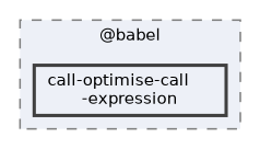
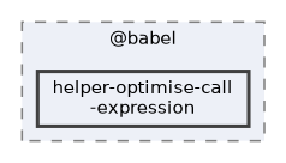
  digraph {
    compound=true
-   n1 [color=grey25 fillcolor="#edf0f7" fontname=Helvetica fontsize=10 height=0.2 label="call-optimise-call\l-expression" shape=box style="filled,bold" width=0.4]
+   n1 [color=grey25 fillcolor="#edf0f7" fontname=Helvetica fontsize=10 height=0.2 label="helper-optimise-call\l-expression" shape=box style="filled,bold" width=0.4]
    subgraph cluster_1 {
      bgcolor="#edf0f7"
      fontname=Helvetica
      fontsize=10
      label="@babel"
      pencolor=grey50
      style="filled,dashed"
      n1
    }
  }
